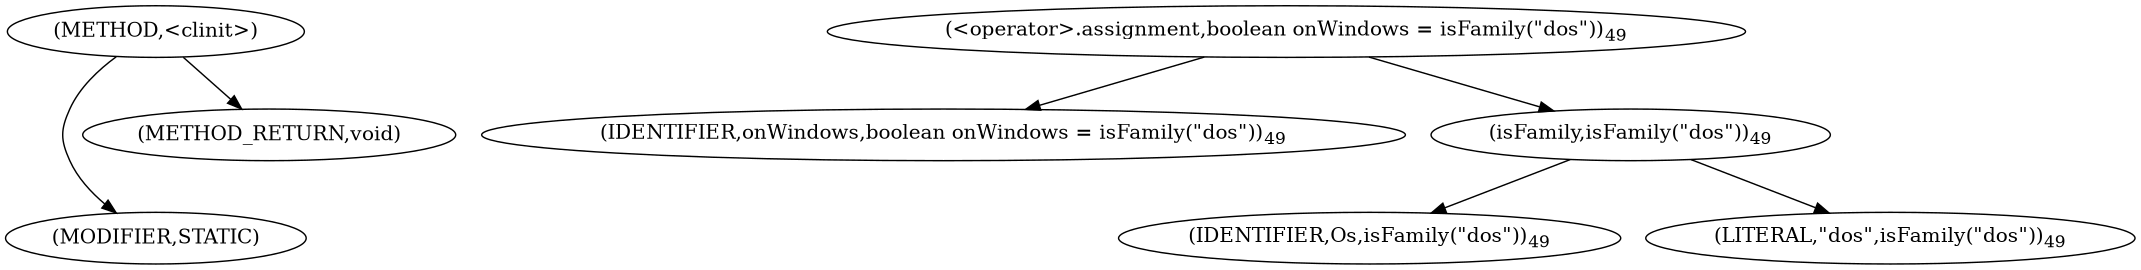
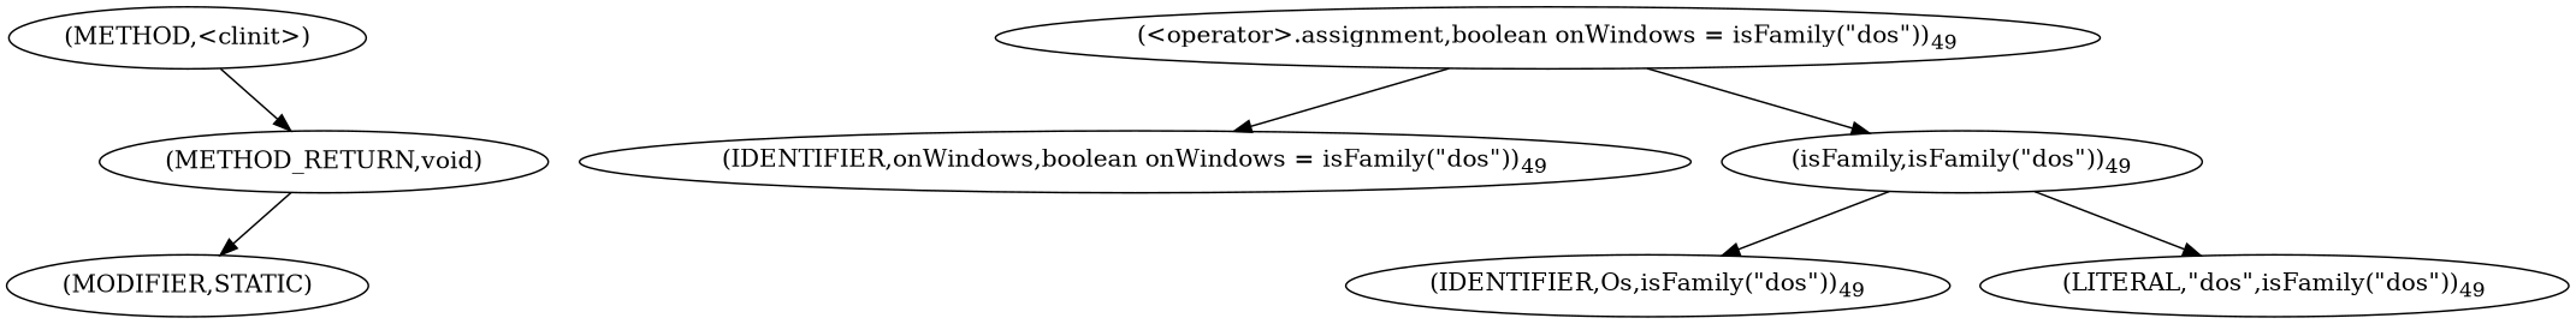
  digraph {
    n1 [label=<(METHOD,&lt;clinit&gt;)>]
    n2 [label=<(MODIFIER,STATIC)>]
    n3 [label=<(METHOD_RETURN,void)>]
    n4 [label=<(&lt;operator&gt;.assignment,boolean onWindows = isFamily(&quot;dos&quot;))<SUB>49</SUB>>]
    n5 [label=<(IDENTIFIER,onWindows,boolean onWindows = isFamily(&quot;dos&quot;))<SUB>49</SUB>>]
    n6 [label=<(isFamily,isFamily(&quot;dos&quot;))<SUB>49</SUB>>]
    n7 [label=<(IDENTIFIER,Os,isFamily(&quot;dos&quot;))<SUB>49</SUB>>]
    n8 [label=<(LITERAL,&quot;dos&quot;,isFamily(&quot;dos&quot;))<SUB>49</SUB>>]
-   n1 -> n2
+   n3 -> n2
    n1 -> n3
    n4 -> n5
    n4 -> n6
    n6 -> n7
    n6 -> n8
  }
